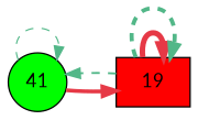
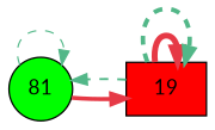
  digraph {
    rankdir=LR
    fontname=Lato
    node [style=filled fontname=Lato]
    edge [color="#52b788" style=dashed fontname=Lato]
-   n1 [fillcolor="#00fe00" label=41 shape=circle]
+   n1 [fillcolor="#00fe00" label=81 shape=circle]
    n2 [fillcolor="#fe0000" label=19 shape=box]
    n1 -> n1 [penwidth=0.90]
    n1 -> n2 [color="#e63946" penwidth=2.81 style=""]
    n2 -> n1 [penwidth=1.47]
    n2 -> n2 [color="#e63946" penwidth=4.00 style=""]
    n2 -> n2 [penwidth=3.00]
  }
